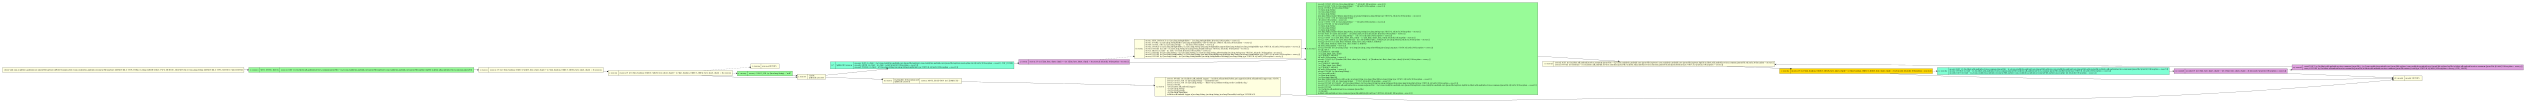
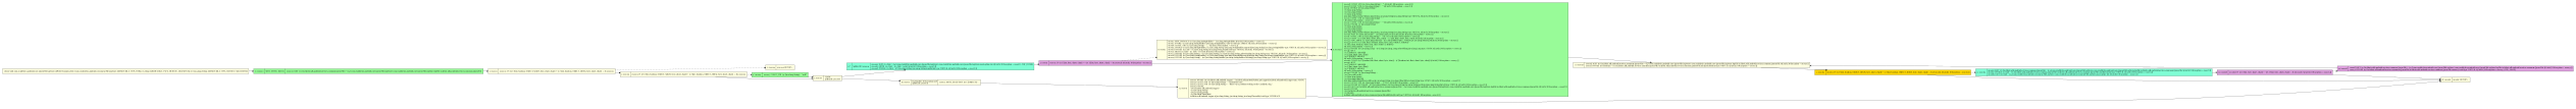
  digraph {
    fontname="Playfair Display"
    rankdir=LR
    node [fillcolor=lightyellow fontname="Playfair Display" shape=record style=filled]
    edge [arrowhead=vee fontname="Playfair Display"]
    n1 [fillcolor=palegreen label="{0\:\ 0x0000|MTH_ENTER_BLOCK\l|0x0000: IGET  (r0 I:io.fabric.sdk.android.services.common.QueueFile) = (r4 I:com.crashlytics.android.core.QueueFileLogStore) com.crashlytics.android.core.QueueFileLogStore.logFile io.fabric.sdk.android.services.common.QueueFile \l}"]
    n2 [label="{1\:\ 0x0002|0x0002: IF  (r0 I:?[int, boolean, OBJECT, ARRAY, byte, short, char]) != (0 ?[int, boolean, OBJECT, ARRAY, byte, short, char])  \-\> B:3:0x0005 \l}"]
    n3 [label="{2\:\ 0x0004|0x0004: RETURN   \l}"]
    n4 [label="{3\:\ 0x0005|0x0005: IF  (r7 I:?[int, boolean, OBJECT, ARRAY, byte, short, char]) != (0 ?[int, boolean, OBJECT, ARRAY, byte, short, char])  \-\> B:5:0x0009 \l}"]
    n5 [fillcolor=palegreen label="{4\:\ 0x0007|0x0007: CONST_STR  (r7 I:java.lang.String) =  \"null\" \l}"]
    n6 [label="{5\:\ 0x0009|STATIC\lSplitter:B:5:0x0009\l}"]
    n7 [fillcolor=aquamarine label="{6\:\ ?|Splitter:B:5:0x0009\l|0x0009: IGET  (r0 I:int) = (r4 I:com.crashlytics.android.core.QueueFileLogStore) com.crashlytics.android.core.QueueFileLogStore.maxLogSize int A[Catch:\{ IOException \-\> 0x0075 \}, TRY_ENTER]\l0x000b: ARITH  (r0 I:int) = (r0 I:int) \/ (4 int) A[Catch:\{ IOException \-\> 0x0075 \}]\l0x000d: INVOKE  (r1 I:int) = (r7 I:java.lang.String) java.lang.String.length():int type: VIRTUAL A[Catch:\{ IOException \-\> 0x0075 \}]\l}"]
    n8 [label="{16\:\ 0x0075|ExcHandler: IOException null\lSplitter:B:5:0x0009\l|0x0075: MOVE_EXCEPTION  (r5 I:?[OBJECT]) =  \l}"]
    n9 [fillcolor=plum label="{7\:\ 0x0011|0x0011: IF  (r1 I:?[int, byte, short, char]) \<= (r0 I:?[int, byte, short, char])  \-\> B:9:0x002d A[Catch:\{ IOException \-\> 0x0075 \}]\l}"]
    n10 [label="{17\:\ 0x0076|0x0076: INVOKE  (r6 I:io.fabric.sdk.android.Logger) =  io.fabric.sdk.android.Fabric.getLogger():io.fabric.sdk.android.Logger type: STATIC \l0x007a: CONST_STR  (r7 I:java.lang.String) =  \"CrashlyticsCore\" \l0x007c: CONST_STR  (r0 I:java.lang.String) =  \"There was a problem writing to the Crashlytics log.\" \l0x007e: INVOKE  \l  (r6 I:io.fabric.sdk.android.Logger)\l  (r7 I:java.lang.String)\l  (r0 I:java.lang.String)\l  (r5 I:java.lang.Throwable)\l io.fabric.sdk.android.Logger.e(java.lang.String, java.lang.String, java.lang.Throwable):void type: INTERFACE \l}"]
    n11 [label="{8\:\ 0x0013|0x0013: NEW_INSTANCE  (r1 I:java.lang.StringBuilder) =  java.lang.StringBuilder A[Catch:\{ IOException \-\> 0x0075 \}]\l0x0015: INVOKE  (r1 I:java.lang.StringBuilder) java.lang.StringBuilder.\<init\>():void type: DIRECT A[Catch:\{ IOException \-\> 0x0075 \}]\l0x0018: CONST_STR  (r2 I:java.lang.String) =  \"...\" A[Catch:\{ IOException \-\> 0x0075 \}]\l0x001a: INVOKE  (r1 I:java.lang.StringBuilder), (r2 I:java.lang.String) java.lang.StringBuilder.append(java.lang.String):java.lang.StringBuilder type: VIRTUAL A[Catch:\{ IOException \-\> 0x0075 \}]\l0x001d: INVOKE  (r2 I:int) = (r7 I:java.lang.String) java.lang.String.length():int type: VIRTUAL A[Catch:\{ IOException \-\> 0x0075 \}]\l0x0021: ARITH  (r2 I:int) = (r2 I:int) \- (r0 I:int) A[Catch:\{ IOException \-\> 0x0075 \}]\l0x0022: INVOKE  (r7 I:java.lang.String) = (r7 I:java.lang.String), (r2 I:int) java.lang.String.substring(int):java.lang.String type: VIRTUAL A[Catch:\{ IOException \-\> 0x0075 \}]\l0x0026: INVOKE  (r1 I:java.lang.StringBuilder), (r7 I:java.lang.String) java.lang.StringBuilder.append(java.lang.String):java.lang.StringBuilder type: VIRTUAL A[Catch:\{ IOException \-\> 0x0075 \}]\l0x0029: INVOKE  (r7 I:java.lang.String) = (r1 I:java.lang.StringBuilder) java.lang.StringBuilder.toString():java.lang.String type: VIRTUAL A[Catch:\{ IOException \-\> 0x0075 \}]\l}"]
    n12 [fillcolor=palegreen label="{9\:\ 0x002d|0x002d: CONST_STR  (r0 I:java.lang.String) =  \"\" A[Catch:\{ IOException \-\> 0x0075 \}]\l0x002f: CONST_STR  (r1 I:java.lang.String) =  \" \" A[Catch:\{ IOException \-\> 0x0075 \}]\l0x0031: INVOKE  (r7 I:java.lang.String) = \l  (r7 I:java.lang.String)\l  (r0 I:java.lang.String)\l  (r1 I:java.lang.String)\l java.lang.String.replaceAll(java.lang.String, java.lang.String):java.lang.String type: VIRTUAL A[Catch:\{ IOException \-\> 0x0075 \}]\l0x0035: CONST_STR  (r0 I:java.lang.String) =  \"\l\" A[Catch:\{ IOException \-\> 0x0075 \}]\l0x0037: CONST_STR  (r1 I:java.lang.String) =  \" \" A[Catch:\{ IOException \-\> 0x0075 \}]\l0x0039: INVOKE  (r7 I:java.lang.String) = \l  (r7 I:java.lang.String)\l  (r0 I:java.lang.String)\l  (r1 I:java.lang.String)\l java.lang.String.replaceAll(java.lang.String, java.lang.String):java.lang.String type: VIRTUAL A[Catch:\{ IOException \-\> 0x0075 \}]\l0x003d: SGET  (r0 I:java.util.Locale) =  java.util.Locale.US java.util.Locale A[Catch:\{ IOException \-\> 0x0075 \}]\l0x003f: CONST_STR  (r1 I:java.lang.String) =  \"%d %s%n\" A[Catch:\{ IOException \-\> 0x0075 \}]\l0x0041: CONST  (r2 I:?[int, float, short, byte, char]) = (2 ?[int, float, short, byte, char]) A[Catch:\{ IOException \-\> 0x0075 \}]\l0x0042: NEW_ARRAY  (r2 I:java.lang.Object[]) = (r2 I:int A[IMMUTABLE_TYPE]) type: java.lang.Object[] A[Catch:\{ IOException \-\> 0x0075 \}]\l0x0044: CONST  (r3 I:?[int, float, boolean, short, byte, char, OBJECT, ARRAY]) = \l  (0 ?[int, float, boolean, short, byte, char, OBJECT, ARRAY])\l A[Catch:\{ IOException \-\> 0x0075 \}]\l0x0045: INVOKE  (r5 I:java.lang.Long) = (r5 I:long) java.lang.Long.valueOf(long):java.lang.Long type: STATIC A[Catch:\{ IOException \-\> 0x0075 \}]\l0x0749: APUT  \l  (r2 I:?[OBJECT, ARRAY][])\l  (r3 I:?[int, short, byte, char])\l  (r5 I:?[OBJECT, ARRAY])\l A[Catch:\{ IOException \-\> 0x0075 \}]\l0x004b: CONST  (r5 I:?[boolean, int, float, short, byte, char]) = (1 ?[boolean, int, float, short, byte, char]) A[Catch:\{ IOException \-\> 0x0075 \}]\l0x004c: APUT  \l  (r2 I:?[OBJECT, ARRAY][])\l  (r5 I:?[int, short, byte, char])\l  (r7 I:?[OBJECT, ARRAY])\l A[Catch:\{ IOException \-\> 0x0075 \}]\l0x004e: INVOKE  (r5 I:java.lang.String) = \l  (r0 I:java.util.Locale)\l  (r1 I:java.lang.String)\l  (r2 I:java.lang.Object[])\l java.lang.String.format(java.util.Locale, java.lang.String, java.lang.Object[]):java.lang.String type: STATIC A[Catch:\{ IOException \-\> 0x0075 \}]\l0x0052: CONST_STR  (r6 I:java.lang.String) =  \"UTF\-8\" A[Catch:\{ IOException \-\> 0x0075 \}]\l0x0054: INVOKE  (r5 I:byte[]) = (r5 I:java.lang.String), (r6 I:java.lang.String) java.lang.String.getBytes(java.lang.String):byte[] type: VIRTUAL A[Catch:\{ IOException \-\> 0x0075 \}]\l0x0058: IGET  (r6 I:io.fabric.sdk.android.services.common.QueueFile) = (r4 I:com.crashlytics.android.core.QueueFileLogStore) com.crashlytics.android.core.QueueFileLogStore.logFile io.fabric.sdk.android.services.common.QueueFile A[Catch:\{ IOException \-\> 0x0075 \}]\l0x005a: INVOKE  \l  (r6 I:io.fabric.sdk.android.services.common.QueueFile)\l  (r5 I:byte[])\l io.fabric.sdk.android.services.common.QueueFile.add(byte[]):void type: VIRTUAL A[Catch:\{ IOException \-\> 0x0075 \}]\l}"]
    n13 [label="{10\:\ 0x005d|0x005d: IGET  (r5 I:io.fabric.sdk.android.services.common.QueueFile) = (r4 I:com.crashlytics.android.core.QueueFileLogStore) com.crashlytics.android.core.QueueFileLogStore.logFile io.fabric.sdk.android.services.common.QueueFile A[Catch:\{ IOException \-\> 0x0075 \}]\l0x005f: INVOKE  (r5 I:boolean) = (r5 I:io.fabric.sdk.android.services.common.QueueFile) io.fabric.sdk.android.services.common.QueueFile.isEmpty():boolean type: VIRTUAL A[Catch:\{ IOException \-\> 0x0075 \}]\l}"]
    n14 [fillcolor=gold label="{11\:\ 0x0063|0x0063: IF  (r5 I:?[int, boolean, OBJECT, ARRAY, byte, short, char]) != (0 ?[int, boolean, OBJECT, ARRAY, byte, short, char])  \-\> B:18:0x0081 A[Catch:\{ IOException \-\> 0x0075 \}]\l}"]
    n15 [fillcolor=aquamarine label="{12\:\ 0x0065|0x0065: IGET  (r5 I:io.fabric.sdk.android.services.common.QueueFile) = (r4 I:com.crashlytics.android.core.QueueFileLogStore) com.crashlytics.android.core.QueueFileLogStore.logFile io.fabric.sdk.android.services.common.QueueFile A[Catch:\{ IOException \-\> 0x0075 \}]\l0x0067: INVOKE  (r5 I:int) = (r5 I:io.fabric.sdk.android.services.common.QueueFile) io.fabric.sdk.android.services.common.QueueFile.usedBytes():int type: VIRTUAL A[Catch:\{ IOException \-\> 0x0075 \}]\l0x006b: IGET  (r6 I:int) = (r4 I:com.crashlytics.android.core.QueueFileLogStore) com.crashlytics.android.core.QueueFileLogStore.maxLogSize int A[Catch:\{ IOException \-\> 0x0075 \}]\l}"]
    n16 [label="{18\:\ 0x0081|0x0081: RETURN   \l}"]
    n17 [fillcolor=plum label="{13\:\ 0x006d|0x006d: IF  (r5 I:?[int, byte, short, char]) \<= (r6 I:?[int, byte, short, char])  \-\> B:18:0x0081 A[Catch:\{ IOException \-\> 0x0075 \}]\l}"]
    n18 [fillcolor=plum label="{14\:\ 0x006f|0x006f: IGET  (r5 I:io.fabric.sdk.android.services.common.QueueFile) = (r4 I:com.crashlytics.android.core.QueueFileLogStore) com.crashlytics.android.core.QueueFileLogStore.logFile io.fabric.sdk.android.services.common.QueueFile A[Catch:\{ IOException \-\> 0x0075 \}]\l0x0071: INVOKE  (r5 I:io.fabric.sdk.android.services.common.QueueFile) io.fabric.sdk.android.services.common.QueueFile.remove():void type: VIRTUAL A[Catch:\{ IOException \-\> 0x0075 \}, TRY_LEAVE]\l}"]
    n19 [label="{private void com.crashlytics.android.core.QueueFileLogStore.doWriteToLog((r4 'this' I:com.crashlytics.android.core.QueueFileLogStore A[IMMUTABLE_TYPE, THIS]), (r5 I:long A[IMMUTABLE_TYPE, METHOD_ARGUMENT]), (r7 I:java.lang.String A[IMMUTABLE_TYPE, METHOD_ARGUMENT])) }"]
    n1 -> n2
-   n4 -> n3 [arrowhead=dot style=dashed]
+   n2 -> n3 [arrowhead=dot style=dashed]
    n2 -> n4 [arrowhead=dot]
    n4 -> n5 [style=dashed]
    n4 -> n6
    n5 -> n6
    n6 -> n7
    n6 -> n8 [arrowhead=dot]
    n7 -> n9 [arrowhead=dot]
    n8 -> n10
    n9 -> n11 [arrowhead=dot style=dashed]
    n9 -> n12
    n10 -> n16 [arrowhead=dot]
    n11 -> n12 [arrowhead=dot]
    n12 -> n13
    n13 -> n14 [arrowhead=dot]
    n14 -> n15 [style=dashed]
    n14 -> n16
    n15 -> n17
    n17 -> n16
    n17 -> n18 [style=dashed]
    n18 -> n13
    n19 -> n1
  }
